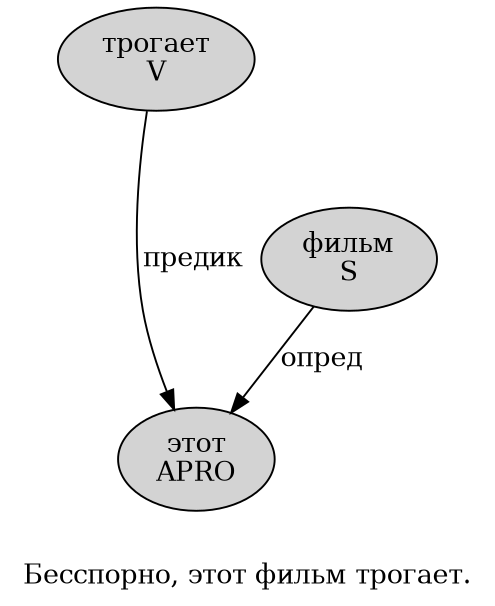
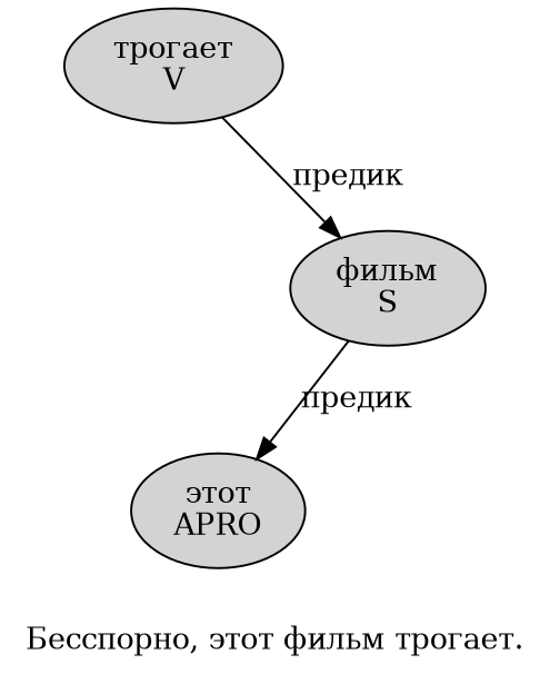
  digraph {
    label="Бесспорно, этот фильм трогает."
    node [fillcolor=lightgray penwidth=1 shape=ellipse style=filled]
    n1 [label="этот\nAPRO"]
    n2 [label="фильм\nS"]
    n3 [label="трогает\nV"]
-   n2 -> n1 [label="опред"]
-   n3 -> n1 [label="предик"]
+   n2 -> n1 [label="предик"]
+   n3 -> n2 [label="предик"]
  }
